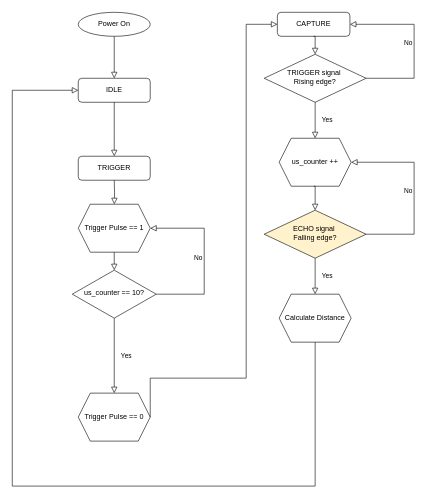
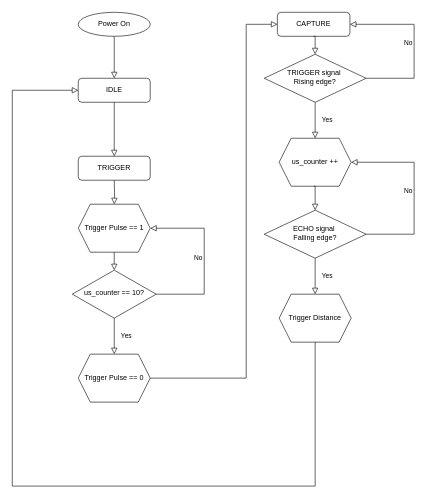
  <mxCell id="0" />
  <mxCell id="1" parent="0" />
  <mxCell id="2" value="" style="rounded=0;html=1;jettySize=auto;orthogonalLoop=1;fontSize=11;endArrow=block;endFill=0;endSize=8;strokeWidth=1;shadow=0;labelBackgroundColor=none;edgeStyle=orthogonalEdgeStyle;entryX=0.5;entryY=0;entryDx=0;entryDy=0;" parent="1" source="3" target="7" edge="1"><mxGeometry relative="1" as="geometry"><mxPoint x="190" y="140" as="targetPoint" /></mxGeometry></mxCell>
  <mxCell id="3" value="Power On" style="ellipse;whiteSpace=wrap;html=1;fontSize=12;glass=0;strokeWidth=1;shadow=0;" parent="1" vertex="1"><mxGeometry x="130" y="20" width="120" height="40" as="geometry" /></mxCell>
  <mxCell id="4" value="Yes" style="rounded=0;html=1;jettySize=auto;orthogonalLoop=1;fontSize=11;endArrow=block;endFill=0;endSize=8;strokeWidth=1;shadow=0;labelBackgroundColor=none;edgeStyle=orthogonalEdgeStyle;entryX=0.5;entryY=0;entryDx=0;entryDy=0;" parent="1" source="6" target="14" edge="1"><mxGeometry y="20" relative="1" as="geometry"><mxPoint as="offset" /><mxPoint x="190" y="570" as="targetPoint" /></mxGeometry></mxCell>
  <mxCell id="5" value="No" style="edgeStyle=orthogonalEdgeStyle;rounded=0;html=1;jettySize=auto;orthogonalLoop=1;fontSize=11;endArrow=block;endFill=0;endSize=8;strokeWidth=1;shadow=0;labelBackgroundColor=none;entryX=1;entryY=0.5;entryDx=0;entryDy=0;exitX=1;exitY=0.5;exitDx=0;exitDy=0;" parent="1" source="6" target="12" edge="1"><mxGeometry y="10" relative="1" as="geometry"><mxPoint as="offset" /><mxPoint x="290" y="520" as="targetPoint" /><Array as="points"><mxPoint x="340" y="490" /><mxPoint x="340" y="380" /></Array></mxGeometry></mxCell>
  <mxCell id="6" value="us_counter == 10?" style="rhombus;whiteSpace=wrap;html=1;shadow=0;fontFamily=Helvetica;fontSize=12;align=center;strokeWidth=1;spacing=6;spacingTop=-4;" parent="1" vertex="1"><mxGeometry x="120" y="450" width="140" height="80" as="geometry" /></mxCell>
  <mxCell id="7" value="IDLE" style="rounded=1;whiteSpace=wrap;html=1;fontSize=12;glass=0;strokeWidth=1;shadow=0;" vertex="1" parent="1"><mxGeometry x="130" y="130" width="120" height="40" as="geometry" /></mxCell>
  <mxCell id="8" value="TRIGGER" style="rounded=1;whiteSpace=wrap;html=1;fontSize=12;glass=0;strokeWidth=1;shadow=0;" vertex="1" parent="1"><mxGeometry x="130" y="260" width="120" height="40" as="geometry" /></mxCell>
  <mxCell id="9" value="" style="rounded=0;html=1;jettySize=auto;orthogonalLoop=1;fontSize=11;endArrow=block;endFill=0;endSize=8;strokeWidth=1;shadow=0;labelBackgroundColor=none;edgeStyle=orthogonalEdgeStyle;" edge="1" parent="1" source="7"><mxGeometry relative="1" as="geometry"><mxPoint x="190" y="170" as="sourcePoint" /><mxPoint x="190" y="260" as="targetPoint" /></mxGeometry></mxCell>
  <mxCell id="10" value="" style="rounded=0;html=1;jettySize=auto;orthogonalLoop=1;fontSize=11;endArrow=block;endFill=0;endSize=8;strokeWidth=1;shadow=0;labelBackgroundColor=none;edgeStyle=orthogonalEdgeStyle;entryX=0.5;entryY=0;entryDx=0;entryDy=0;" edge="1" parent="1" target="12"><mxGeometry relative="1" as="geometry"><mxPoint x="190" y="300" as="sourcePoint" /><mxPoint x="190" y="360" as="targetPoint" /></mxGeometry></mxCell>
  <mxCell id="11" value="CAPTURE" style="rounded=1;whiteSpace=wrap;html=1;fontSize=12;glass=0;strokeWidth=1;shadow=0;" vertex="1" parent="1"><mxGeometry x="462" y="20" width="121" height="40" as="geometry" /></mxCell>
  <mxCell id="12" value="Trigger Pulse == 1" style="shape=hexagon;perimeter=hexagonPerimeter2;whiteSpace=wrap;html=1;fixedSize=1;" vertex="1" parent="1"><mxGeometry x="130" y="340" width="120" height="80" as="geometry" /></mxCell>
  <mxCell id="13" value="" style="rounded=0;html=1;jettySize=auto;orthogonalLoop=1;fontSize=11;endArrow=block;endFill=0;endSize=8;strokeWidth=1;shadow=0;labelBackgroundColor=none;edgeStyle=orthogonalEdgeStyle;" edge="1" parent="1"><mxGeometry relative="1" as="geometry"><mxPoint x="190" y="420" as="sourcePoint" /><mxPoint x="190" y="450" as="targetPoint" /></mxGeometry></mxCell>
- <mxCell id="14" value="Trigger Pulse == 0" style="shape=hexagon;perimeter=hexagonPerimeter2;whiteSpace=wrap;html=1;fixedSize=1;" vertex="1" parent="1"><mxGeometry x="130" y="655" width="120" height="80" as="geometry" /></mxCell>
+ <mxCell id="14" value="Trigger Pulse == 0" style="shape=hexagon;perimeter=hexagonPerimeter2;whiteSpace=wrap;html=1;fixedSize=1;" vertex="1" parent="1"><mxGeometry x="130" y="590" width="120" height="80" as="geometry" /></mxCell>
  <mxCell id="15" value="" style="edgeStyle=orthogonalEdgeStyle;rounded=0;html=1;jettySize=auto;orthogonalLoop=1;fontSize=11;endArrow=block;endFill=0;endSize=8;strokeWidth=1;shadow=0;labelBackgroundColor=none;entryX=0;entryY=0.5;entryDx=0;entryDy=0;exitX=1;exitY=0.5;exitDx=0;exitDy=0;" edge="1" parent="1" source="14" target="11"><mxGeometry y="10" relative="1" as="geometry"><mxPoint as="offset" /><mxPoint x="260" y="630" as="sourcePoint" /><mxPoint x="250" y="520" as="targetPoint" /><Array as="points"><mxPoint x="410" y="630" /><mxPoint x="410" y="40" /></Array></mxGeometry></mxCell>
  <mxCell id="16" value="TRIGGER signal&amp;nbsp;&lt;div&gt;Rising edge?&lt;/div&gt;" style="rhombus;whiteSpace=wrap;html=1;shadow=0;fontFamily=Helvetica;fontSize=12;align=center;strokeWidth=1;spacing=6;spacingTop=-4;" vertex="1" parent="1"><mxGeometry x="440" y="90" width="170" height="80" as="geometry" /></mxCell>
  <mxCell id="17" value="" style="rounded=0;html=1;jettySize=auto;orthogonalLoop=1;fontSize=11;endArrow=block;endFill=0;endSize=8;strokeWidth=1;shadow=0;labelBackgroundColor=none;edgeStyle=orthogonalEdgeStyle;entryX=0.5;entryY=0;entryDx=0;entryDy=0;exitX=0.5;exitY=1;exitDx=0;exitDy=0;" edge="1" parent="1" source="11" target="16"><mxGeometry y="20" relative="1" as="geometry"><mxPoint as="offset" /><mxPoint x="200" y="540" as="sourcePoint" /><mxPoint x="200" y="600" as="targetPoint" /></mxGeometry></mxCell>
  <mxCell id="18" value="No" style="edgeStyle=orthogonalEdgeStyle;rounded=0;html=1;jettySize=auto;orthogonalLoop=1;fontSize=11;endArrow=block;endFill=0;endSize=8;strokeWidth=1;shadow=0;labelBackgroundColor=none;entryX=1;entryY=0.5;entryDx=0;entryDy=0;exitX=1;exitY=0.5;exitDx=0;exitDy=0;" edge="1" parent="1" target="11"><mxGeometry y="10" relative="1" as="geometry"><mxPoint as="offset" /><mxPoint x="610" y="130" as="sourcePoint" /><mxPoint x="600" y="20" as="targetPoint" /><Array as="points"><mxPoint x="690" y="130" /><mxPoint x="690" y="40" /></Array></mxGeometry></mxCell>
  <mxCell id="19" value="us_counter ++" style="shape=hexagon;perimeter=hexagonPerimeter2;whiteSpace=wrap;html=1;fixedSize=1;" vertex="1" parent="1"><mxGeometry x="465" y="230" width="120" height="80" as="geometry" /></mxCell>
- <mxCell id="20" value="ECHO signal&amp;nbsp;&lt;div&gt;Falling edge?&lt;/div&gt;" style="rhombus;whiteSpace=wrap;html=1;shadow=0;fontFamily=Helvetica;fontSize=12;align=center;strokeWidth=1;spacing=6;spacingTop=-4;fillColor=#fff2cc;" vertex="1" parent="1"><mxGeometry x="440" y="350" width="170" height="80" as="geometry" /></mxCell>
+ <mxCell id="20" value="ECHO signal&amp;nbsp;&lt;div&gt;Falling edge?&lt;/div&gt;" style="rhombus;whiteSpace=wrap;html=1;shadow=0;fontFamily=Helvetica;fontSize=12;align=center;strokeWidth=1;spacing=6;spacingTop=-4;" vertex="1" parent="1"><mxGeometry x="440" y="350" width="170" height="80" as="geometry" /></mxCell>
  <mxCell id="21" value="" style="rounded=0;html=1;jettySize=auto;orthogonalLoop=1;fontSize=11;endArrow=block;endFill=0;endSize=8;strokeWidth=1;shadow=0;labelBackgroundColor=none;edgeStyle=orthogonalEdgeStyle;entryX=0.5;entryY=0;entryDx=0;entryDy=0;exitX=0.5;exitY=1;exitDx=0;exitDy=0;" edge="1" parent="1" target="20"><mxGeometry y="20" relative="1" as="geometry"><mxPoint as="offset" /><mxPoint x="523" y="310" as="sourcePoint" /><mxPoint x="525" y="340" as="targetPoint" /><Array as="points"><mxPoint x="525" y="310" /></Array></mxGeometry></mxCell>
  <mxCell id="22" value="Yes" style="rounded=0;html=1;jettySize=auto;orthogonalLoop=1;fontSize=11;endArrow=block;endFill=0;endSize=8;strokeWidth=1;shadow=0;labelBackgroundColor=none;edgeStyle=orthogonalEdgeStyle;" edge="1" parent="1"><mxGeometry y="20" relative="1" as="geometry"><mxPoint as="offset" /><mxPoint x="525" y="430" as="sourcePoint" /><mxPoint x="525" y="490" as="targetPoint" /><Array as="points" /></mxGeometry></mxCell>
  <mxCell id="23" value="No" style="edgeStyle=orthogonalEdgeStyle;rounded=0;html=1;jettySize=auto;orthogonalLoop=1;fontSize=11;endArrow=block;endFill=0;endSize=8;strokeWidth=1;shadow=0;labelBackgroundColor=none;entryX=1;entryY=0.5;entryDx=0;entryDy=0;exitX=1;exitY=0.5;exitDx=0;exitDy=0;" edge="1" parent="1" target="19"><mxGeometry y="10" relative="1" as="geometry"><mxPoint as="offset" /><mxPoint x="610" y="390" as="sourcePoint" /><mxPoint x="583" y="300" as="targetPoint" /><Array as="points"><mxPoint x="690" y="390" /><mxPoint x="690" y="270" /></Array></mxGeometry></mxCell>
  <mxCell id="24" value="Yes" style="rounded=0;html=1;jettySize=auto;orthogonalLoop=1;fontSize=11;endArrow=block;endFill=0;endSize=8;strokeWidth=1;shadow=0;labelBackgroundColor=none;edgeStyle=orthogonalEdgeStyle;" edge="1" parent="1"><mxGeometry y="20" relative="1" as="geometry"><mxPoint as="offset" /><mxPoint x="525" y="170" as="sourcePoint" /><mxPoint x="525" y="230" as="targetPoint" /><Array as="points" /></mxGeometry></mxCell>
- <mxCell id="25" value="Calculate Distance" style="shape=hexagon;perimeter=hexagonPerimeter2;whiteSpace=wrap;html=1;fixedSize=1;" vertex="1" parent="1"><mxGeometry x="465" y="490" width="120" height="80" as="geometry" /></mxCell>
+ <mxCell id="25" value="Trigger Distance" style="shape=hexagon;perimeter=hexagonPerimeter2;whiteSpace=wrap;html=1;fixedSize=1;" vertex="1" parent="1"><mxGeometry x="465" y="490" width="120" height="80" as="geometry" /></mxCell>
  <mxCell id="26" value="" style="rounded=0;html=1;jettySize=auto;orthogonalLoop=1;fontSize=11;endArrow=block;endFill=0;endSize=8;strokeWidth=1;shadow=0;labelBackgroundColor=none;edgeStyle=orthogonalEdgeStyle;entryX=0;entryY=0.5;entryDx=0;entryDy=0;" edge="1" parent="1" target="7"><mxGeometry x="-0.003" y="20" relative="1" as="geometry"><mxPoint as="offset" /><mxPoint x="525" y="570" as="sourcePoint" /><mxPoint x="525" y="630" as="targetPoint" /><Array as="points"><mxPoint x="525" y="810" /><mxPoint x="20" y="810" /><mxPoint x="20" y="150" /></Array></mxGeometry></mxCell>
